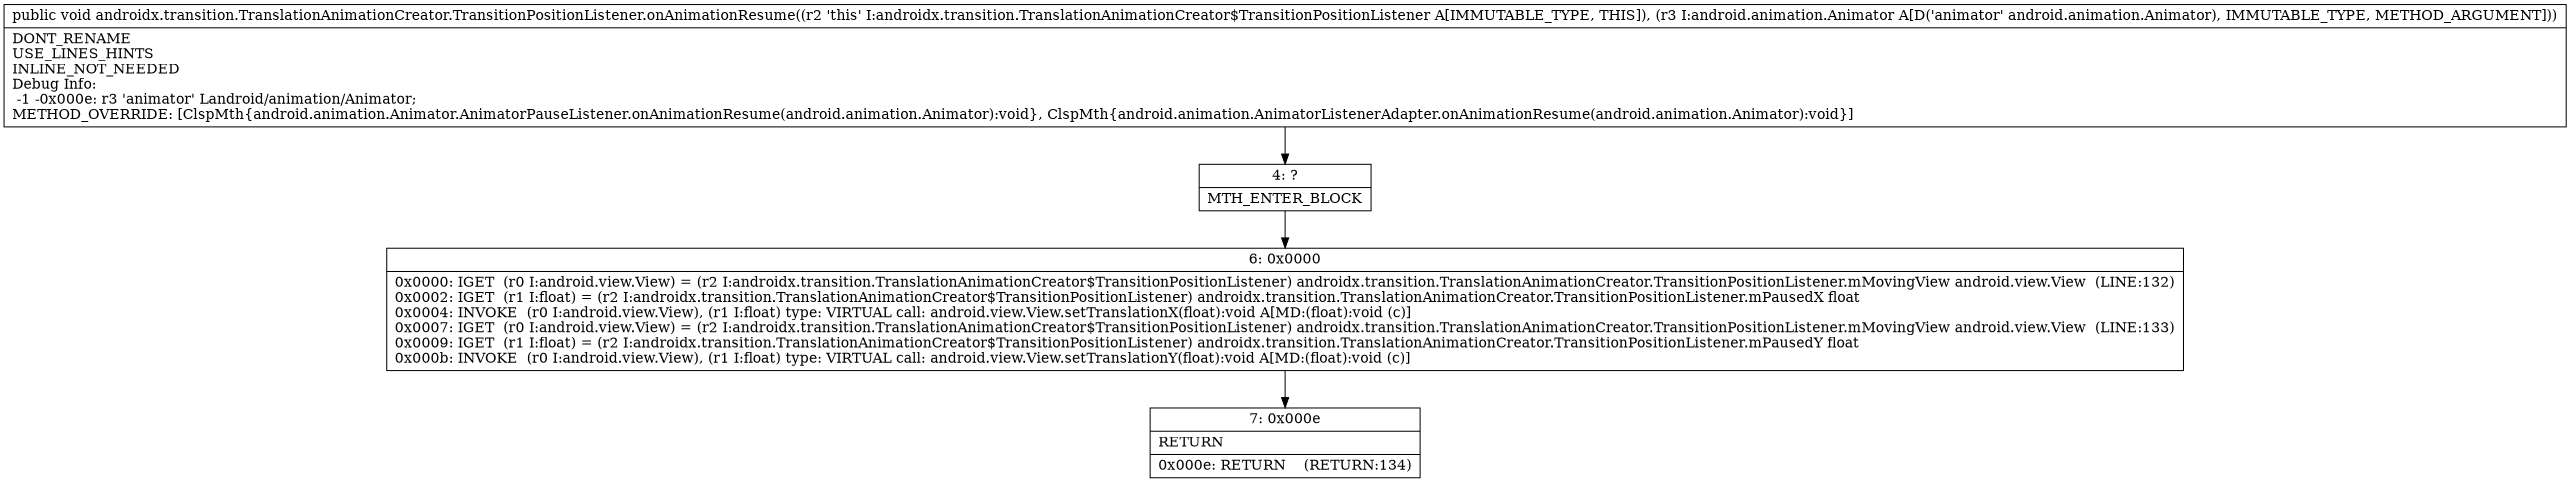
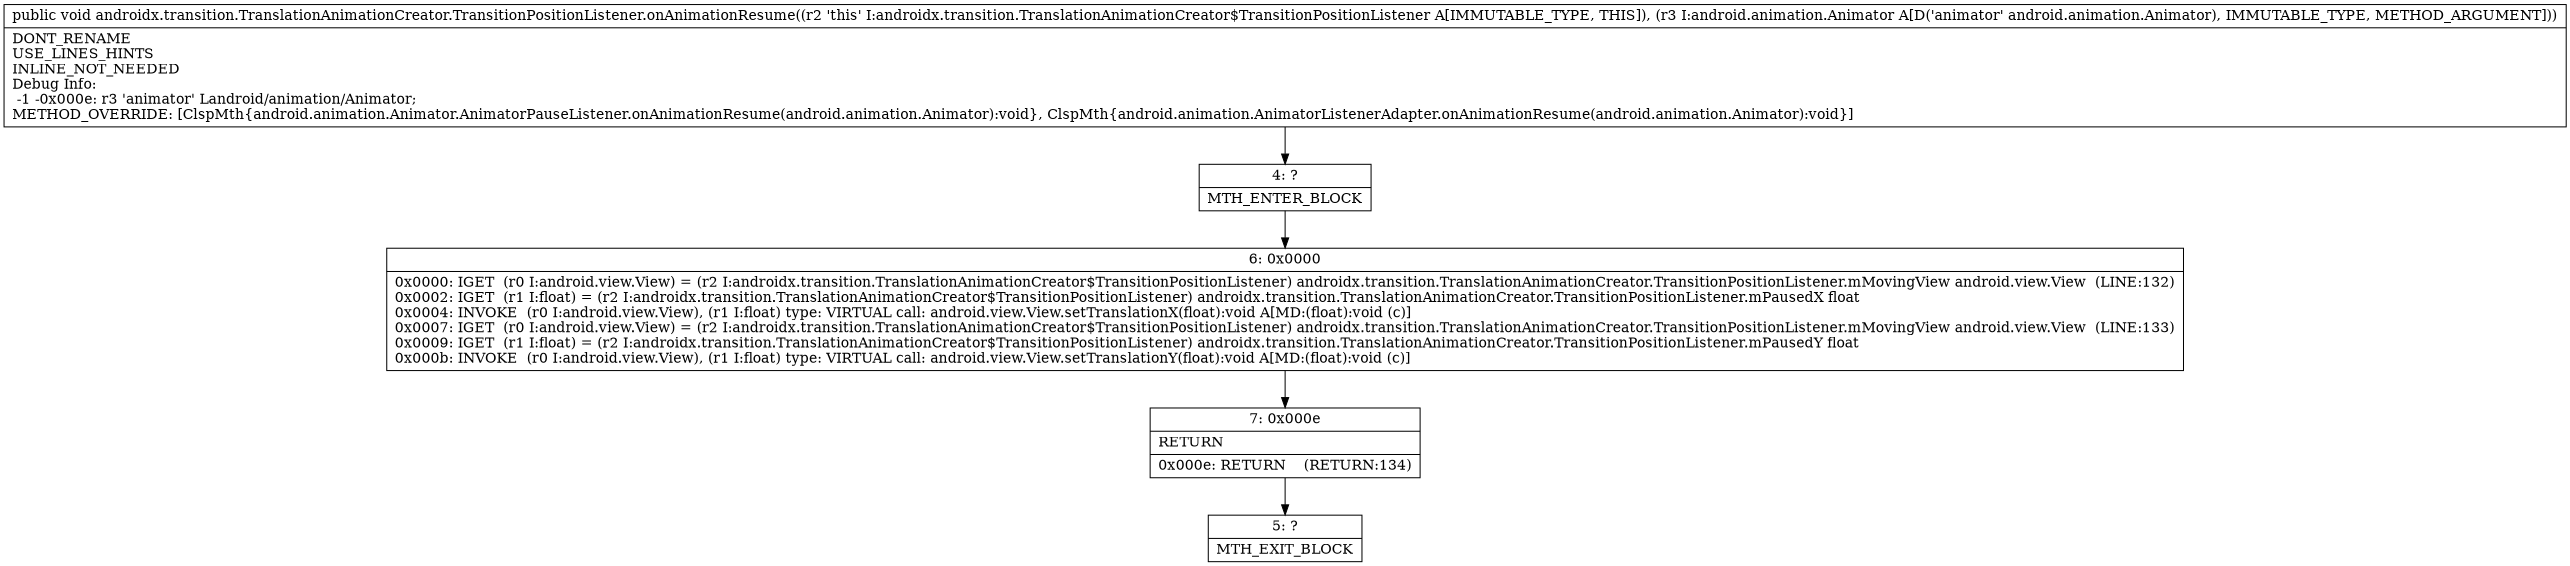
  digraph {
    node [shape=record]
    n1 [label="{4\:\ ?|MTH_ENTER_BLOCK\l}"]
    n2 [label="{6\:\ 0x0000|0x0000: IGET  (r0 I:android.view.View) = (r2 I:androidx.transition.TranslationAnimationCreator$TransitionPositionListener) androidx.transition.TranslationAnimationCreator.TransitionPositionListener.mMovingView android.view.View  (LINE:132)\l0x0002: IGET  (r1 I:float) = (r2 I:androidx.transition.TranslationAnimationCreator$TransitionPositionListener) androidx.transition.TranslationAnimationCreator.TransitionPositionListener.mPausedX float \l0x0004: INVOKE  (r0 I:android.view.View), (r1 I:float) type: VIRTUAL call: android.view.View.setTranslationX(float):void A[MD:(float):void (c)]\l0x0007: IGET  (r0 I:android.view.View) = (r2 I:androidx.transition.TranslationAnimationCreator$TransitionPositionListener) androidx.transition.TranslationAnimationCreator.TransitionPositionListener.mMovingView android.view.View  (LINE:133)\l0x0009: IGET  (r1 I:float) = (r2 I:androidx.transition.TranslationAnimationCreator$TransitionPositionListener) androidx.transition.TranslationAnimationCreator.TransitionPositionListener.mPausedY float \l0x000b: INVOKE  (r0 I:android.view.View), (r1 I:float) type: VIRTUAL call: android.view.View.setTranslationY(float):void A[MD:(float):void (c)]\l}"]
    n3 [label="{7\:\ 0x000e|RETURN\l|0x000e: RETURN    (RETURN:134)\l}"]
+   n4 [label="{5\:\ ?|MTH_EXIT_BLOCK\l}"]
    n5 [label="{public void androidx.transition.TranslationAnimationCreator.TransitionPositionListener.onAnimationResume((r2 'this' I:androidx.transition.TranslationAnimationCreator$TransitionPositionListener A[IMMUTABLE_TYPE, THIS]), (r3 I:android.animation.Animator A[D('animator' android.animation.Animator), IMMUTABLE_TYPE, METHOD_ARGUMENT]))  | DONT_RENAME\lUSE_LINES_HINTS\lINLINE_NOT_NEEDED\lDebug Info:\l  \-1 \-0x000e: r3 'animator' Landroid\/animation\/Animator;\lMETHOD_OVERRIDE: [ClspMth\{android.animation.Animator.AnimatorPauseListener.onAnimationResume(android.animation.Animator):void\}, ClspMth\{android.animation.AnimatorListenerAdapter.onAnimationResume(android.animation.Animator):void\}]\l}"]
    n1 -> n2
    n2 -> n3
+   n3 -> n4
    n5 -> n1
  }
